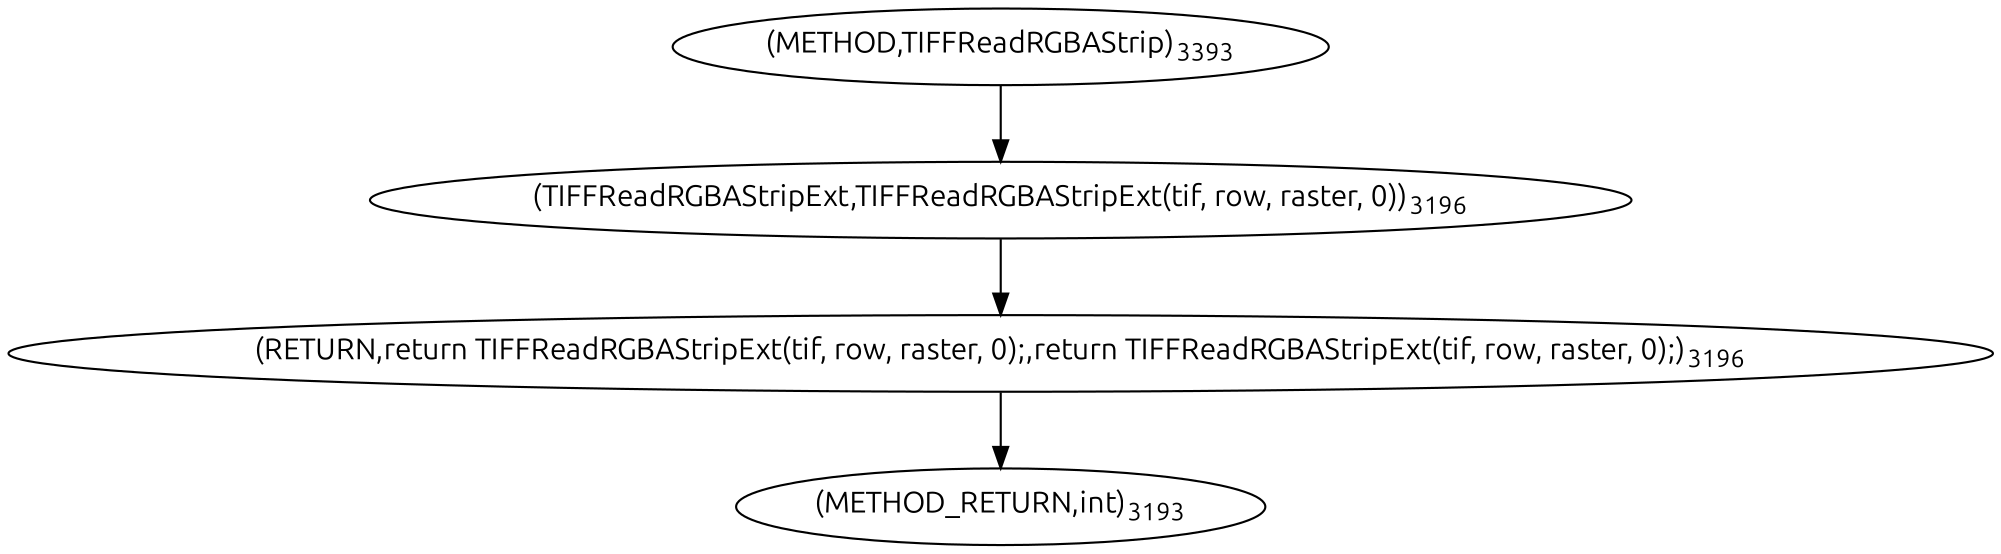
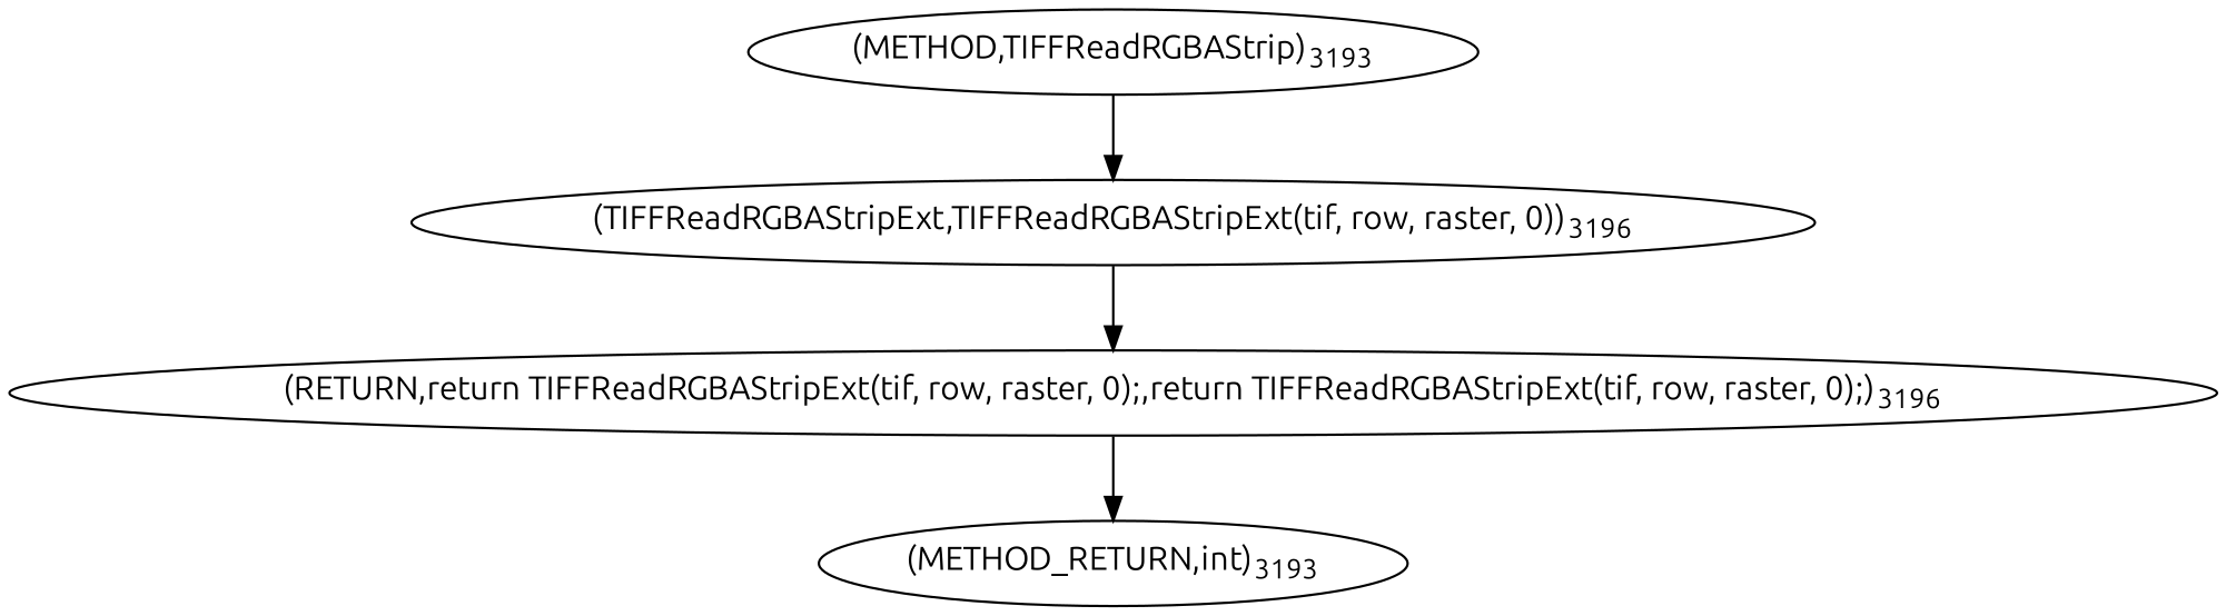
  digraph {
    fontname=Ubuntu
    node [fontname=Ubuntu]
    edge [fontname=Ubuntu]
    n1 [label=<(RETURN,return TIFFReadRGBAStripExt(tif, row, raster, 0);,return TIFFReadRGBAStripExt(tif, row, raster, 0);)<SUB>3196</SUB>>]
    n2 [label=<(METHOD_RETURN,int)<SUB>3193</SUB>>]
    n3 [label=<(TIFFReadRGBAStripExt,TIFFReadRGBAStripExt(tif, row, raster, 0))<SUB>3196</SUB>>]
-   n4 [label=<(METHOD,TIFFReadRGBAStrip)<SUB>3393</SUB>>]
+   n4 [label=<(METHOD,TIFFReadRGBAStrip)<SUB>3193</SUB>>]
    n1 -> n2
    n3 -> n1
    n4 -> n3
  }
